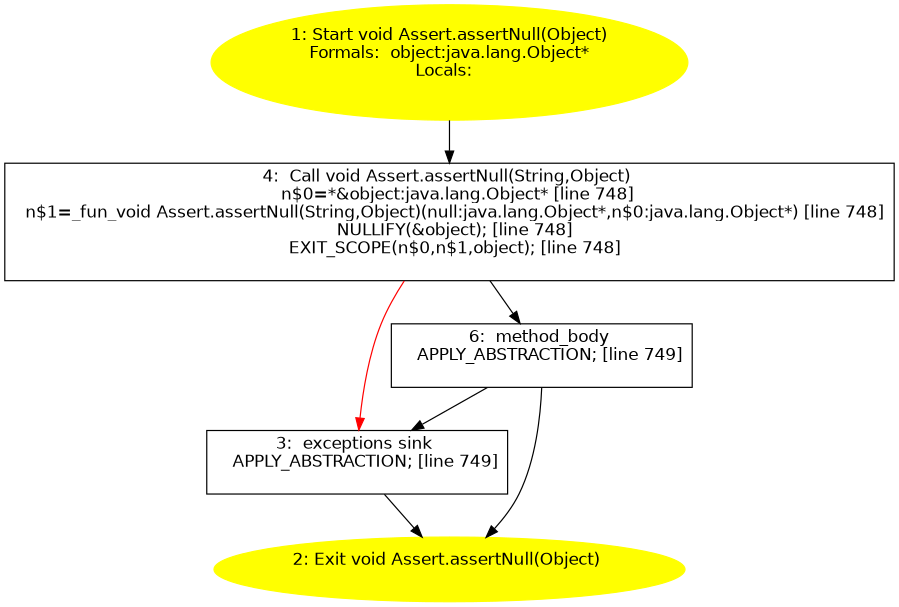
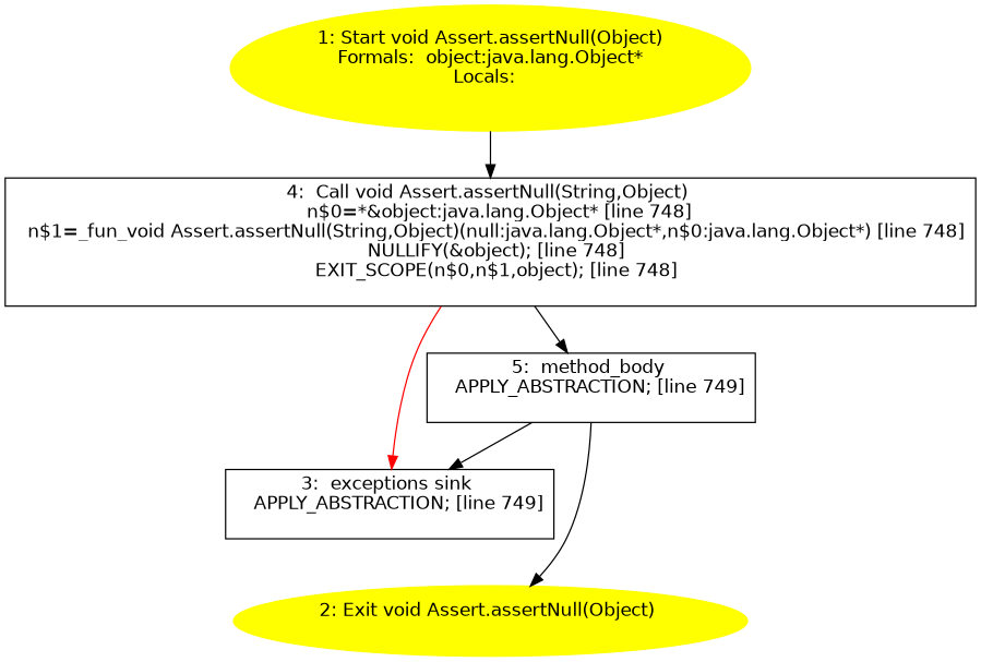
  digraph {
    fontname="DejaVu Sans"
    node [fontname="DejaVu Sans" shape=box]
    edge [fontname="DejaVu Sans"]
    n1 [color=yellow label="1: Start void Assert.assertNull(Object)\nFormals:  object:java.lang.Object*\nLocals:  \n  " style=filled shape=""]
    n2 [label="4:  Call void Assert.assertNull(String,Object) \n   n$0=*&object:java.lang.Object* [line 748]\n  n$1=_fun_void Assert.assertNull(String,Object)(null:java.lang.Object*,n$0:java.lang.Object*) [line 748]\n  NULLIFY(&object); [line 748]\n  EXIT_SCOPE(n$0,n$1,object); [line 748]\n "]
    n3 [label="3:  exceptions sink \n   APPLY_ABSTRACTION; [line 749]\n "]
-   n4 [label="6:  method_body \n   APPLY_ABSTRACTION; [line 749]\n "]
+   n4 [label="5:  method_body \n   APPLY_ABSTRACTION; [line 749]\n "]
    n5 [color=yellow label="2: Exit void Assert.assertNull(Object) \n  " style=filled shape=""]
    n1 -> n2
    n2 -> n3 [color=red]
    n2 -> n4
-   n3 -> n5
    n4 -> n3 [color=black]
    n4 -> n5
  }
